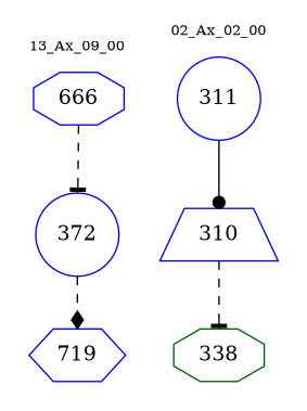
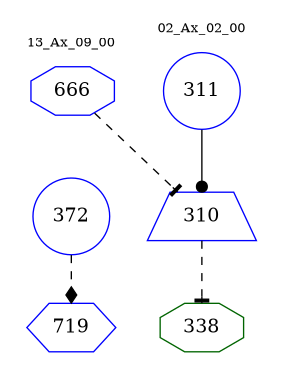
  digraph {
    node [color=blue shape=octagon]
    edge [arrowhead=tee color=black style=dashed]
    n1 [label=666]
    n2 [label=372 shape=circle]
    n3 [label=719 shape=hexagon]
    n4 [label=311 shape=circle]
    n5 [label=310 shape=trapezium]
    n6 [color=darkgreen label=338]
    subgraph cluster_1 {
      color=white
      fontsize=10
      label="13_Ax_09_00"
      n1
      n2
      n3
    }
    subgraph cluster_2 {
      color=white
      fontsize=10
      label="02_Ax_02_00"
      n4
      n5
      n6
    }
-   n1 -> n2
+   n1 -> n5
    n2 -> n3 [arrowhead=diamond]
    n4 -> n5 [arrowhead=dot style=solid]
    n5 -> n6
  }
